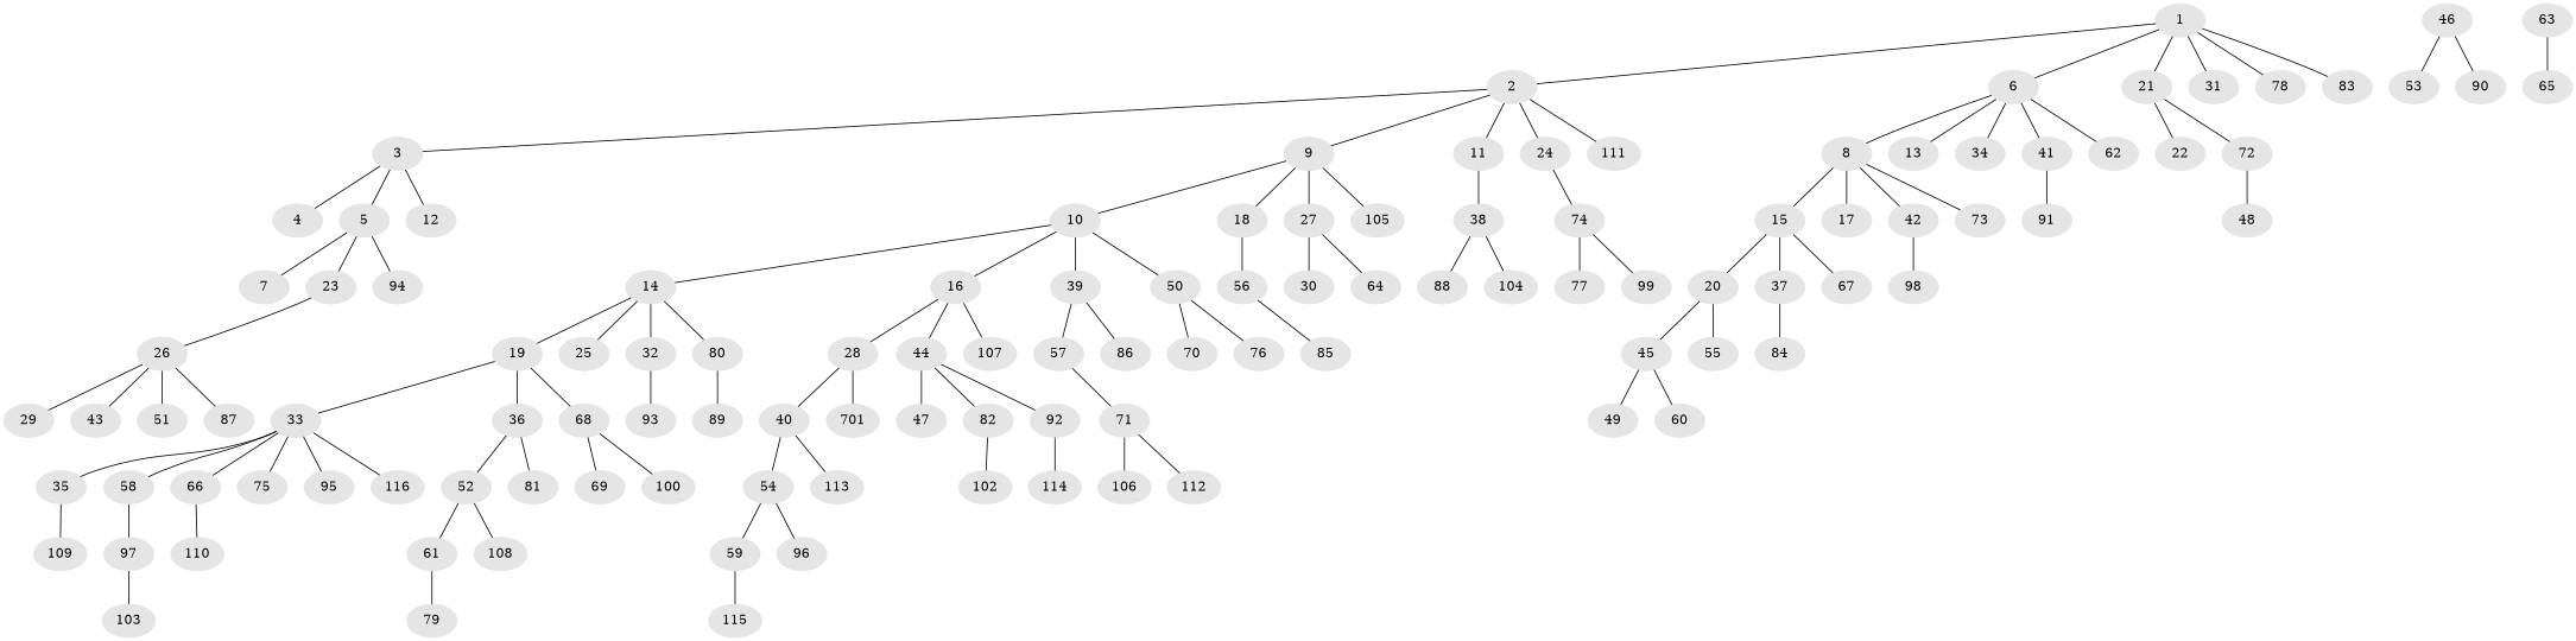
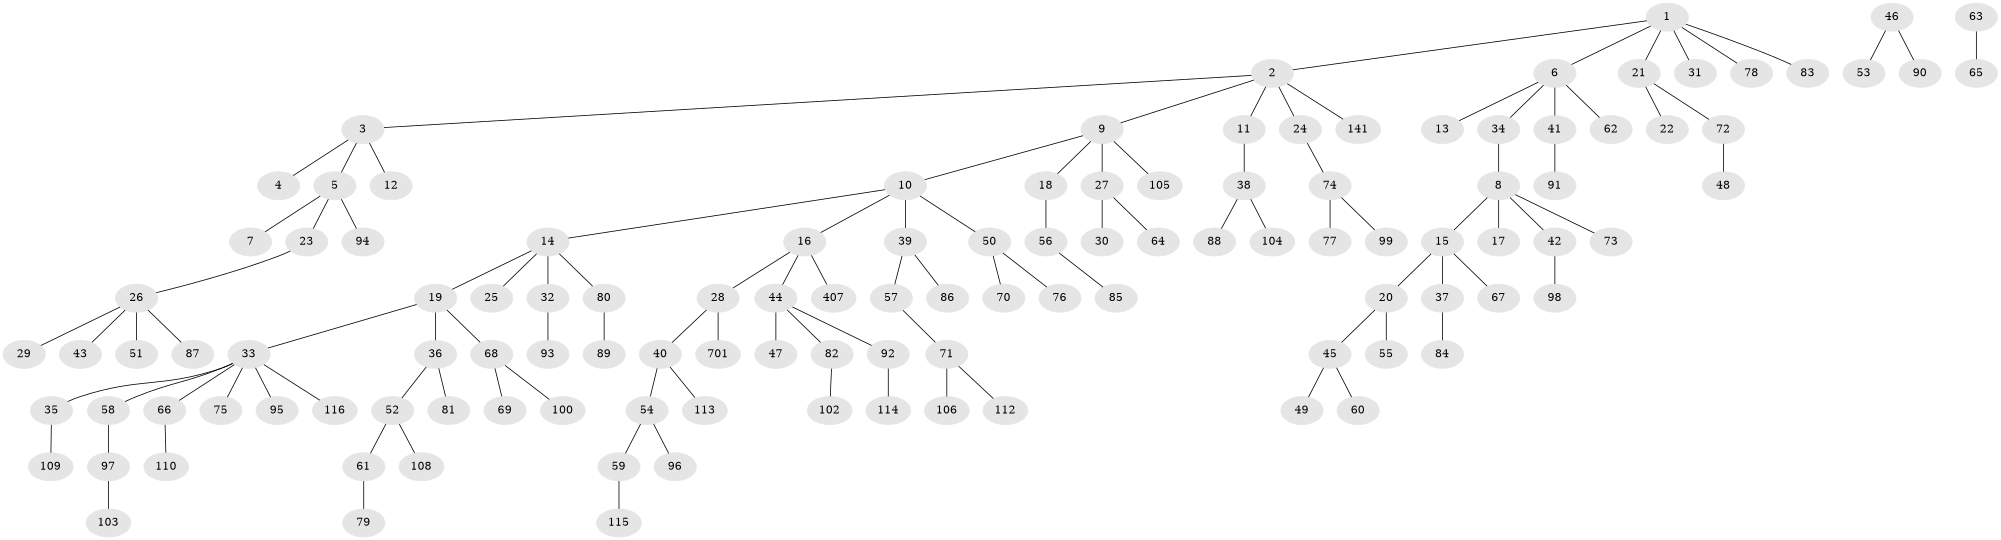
  graph {
    node [color=gray90 style=filled]
    1
    2
    6
    21
    31
    78
    83
    3
    9
    11
    24
-   111
+   111 [label=141]
    8
    13
    34
    41
    62
    22
    72
    4
    5
    12
    10
    18
    27
    105
    38
    74
    7
    23
    94
    26
    46
    53
    90
    15
    17
    42
    73
    91
    20
    37
    67
    98
    14
    16
    39
    50
    56
    30
    64
    19
    25
    32
    80
    28
    44
-   107
+   107 [label=407]
    57
    86
    70
    76
    88
    104
    33
    36
    68
    93
    89
    45
    55
    84
    40
    n74 [label=701]
    47
    82
    92
    85
    35
    58
    66
    75
    95
    116
    52
    81
    69
    100
    49
    60
    48
    29
    43
    51
    87
    77
    99
    54
    113
    109
    97
    110
    61
    108
    71
    59
    96
    102
    114
    63
    65
    79
    115
    106
    112
    103
    1 -- 2
    1 -- 6
    1 -- 21
    1 -- 31
    1 -- 78
    1 -- 83
    2 -- 3
    2 -- 9
    2 -- 11
    2 -- 24
    2 -- 111
-   6 -- 8
+   34 -- 8
    6 -- 13
    6 -- 34
    6 -- 41
    6 -- 62
    21 -- 22
    21 -- 72
    3 -- 4
    3 -- 5
    3 -- 12
    9 -- 10
    9 -- 18
    9 -- 27
    9 -- 105
    11 -- 38
    24 -- 74
    8 -- 15
    8 -- 17
    8 -- 42
    8 -- 73
    41 -- 91
    72 -- 48
    5 -- 7
    5 -- 23
    5 -- 94
    10 -- 14
    10 -- 16
    10 -- 39
    10 -- 50
    18 -- 56
    27 -- 30
    27 -- 64
    38 -- 88
    38 -- 104
    74 -- 77
    74 -- 99
    23 -- 26
    26 -- 29
    26 -- 43
    26 -- 51
    26 -- 87
    46 -- 53
    46 -- 90
    15 -- 20
    15 -- 37
    15 -- 67
    42 -- 98
    20 -- 45
    20 -- 55
    37 -- 84
    14 -- 19
    14 -- 25
    14 -- 32
    14 -- 80
    16 -- 28
    16 -- 44
    16 -- 107
    39 -- 57
    39 -- 86
    50 -- 70
    50 -- 76
    56 -- 85
    19 -- 33
    19 -- 36
    19 -- 68
    32 -- 93
    80 -- 89
    28 -- 40
    28 -- n74
    44 -- 47
    44 -- 82
    44 -- 92
    57 -- 71
    33 -- 35
    33 -- 58
    33 -- 66
    33 -- 75
    33 -- 95
    33 -- 116
    36 -- 52
    36 -- 81
    68 -- 69
    68 -- 100
    45 -- 49
    45 -- 60
    40 -- 54
    40 -- 113
    82 -- 102
    92 -- 114
    35 -- 109
    58 -- 97
    66 -- 110
    52 -- 61
    52 -- 108
    54 -- 59
    54 -- 96
    97 -- 103
    61 -- 79
    71 -- 106
    71 -- 112
    59 -- 115
    63 -- 65
  }
